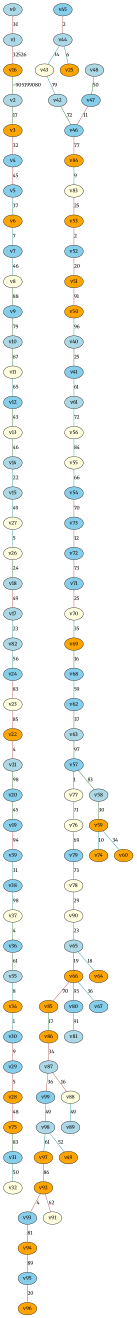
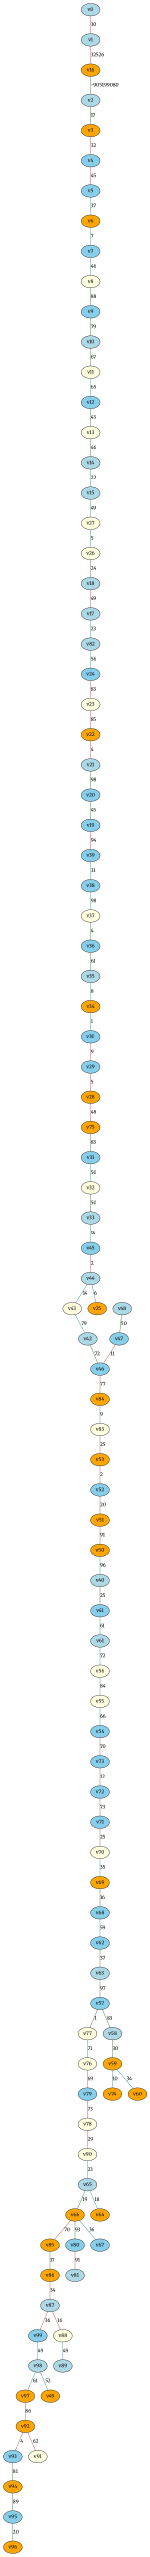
  graph {
    fontname=Merriweather
    node [fillcolor=skyblue fontname=Merriweather style=filled]
    edge [color=teal fontname=Merriweather]
    v0 [fillcolor=lightblue]
    v1 [fillcolor=lightblue]
    v16 [fillcolor=orange]
    v2 [fillcolor=lightblue]
    v3 [fillcolor=orange]
    v4
    v5
    v6 [fillcolor=orange]
    v7
    v8 [fillcolor=lightyellow]
    v9
    v10 [fillcolor=lightblue]
    v11 [fillcolor=lightyellow]
    v12
    v13 [fillcolor=lightyellow]
    v14 [fillcolor=lightblue]
    v15 [fillcolor=lightblue]
    v27 [fillcolor=lightyellow]
    v26 [fillcolor=lightyellow]
    v18 [fillcolor=lightblue]
    v17 [fillcolor=lightblue]
    v82 [fillcolor=lightblue]
    v24
    v23 [fillcolor=lightyellow]
    v22 [fillcolor=orange]
    v21 [fillcolor=lightblue]
    v20
    v19
    v39
    v38
    v37 [fillcolor=lightyellow]
    v36
    v35 [fillcolor=lightblue]
    v34 [fillcolor=orange]
    v30
    v29
    v28 [fillcolor=orange]
    v75 [fillcolor=orange]
    v31
    v32 [fillcolor=lightyellow]
+   v33 [fillcolor=lightblue]
    v45
    v44 [fillcolor=lightblue]
    v43 [fillcolor=lightyellow]
    v25 [fillcolor=orange]
    v42 [fillcolor=lightblue]
    v46
    v48 [fillcolor=lightblue]
    v47
    v84 [fillcolor=orange]
    v83 [fillcolor=lightyellow]
    v53 [fillcolor=orange]
    v52
    v51 [fillcolor=orange]
    v50 [fillcolor=orange]
    v40 [fillcolor=lightblue]
    v41
    v61 [fillcolor=lightblue]
    v56 [fillcolor=lightyellow]
    v55 [fillcolor=lightyellow]
    v54
    v73
    v72
    v71
    v70 [fillcolor=lightyellow]
    v69 [fillcolor=orange]
    v68
    v62
    v63 [fillcolor=lightblue]
    v57
    v77 [fillcolor=lightyellow]
    v58 [fillcolor=lightblue]
    v76 [fillcolor=lightyellow]
    v59 [fillcolor=orange]
    v79
    v78 [fillcolor=lightyellow]
    v90 [fillcolor=lightyellow]
    v65 [fillcolor=lightblue]
    v66 [fillcolor=orange]
    v64 [fillcolor=orange]
    v85 [fillcolor=orange]
    v80
    v67
    v86 [fillcolor=orange]
    v81 [fillcolor=lightblue]
    v87 [fillcolor=lightblue]
    v99
    v88 [fillcolor=lightyellow]
    v98 [fillcolor=lightblue]
    v89 [fillcolor=lightblue]
    v97 [fillcolor=orange]
    v49 [fillcolor=orange]
    v92 [fillcolor=orange]
    v93
    v91 [fillcolor=lightyellow]
    v94 [fillcolor=orange]
    v95
    v96 [fillcolor=orange]
    v74 [fillcolor=orange]
    v60 [fillcolor=orange]
    v0 -- v1 [color=brown label=30]
    v1 -- v16 [color=brown label=32526]
    v16 -- v2 [color=darkgreen label=-905199080]
    v2 -- v3 [color=darkgreen label=17]
    v3 -- v4 [color=brown label=32]
    v4 -- v5 [color=brown label=45]
    v5 -- v6 [label=37]
    v6 -- v7 [label=7]
    v7 -- v8 [label=46]
    v8 -- v9 [color=darkgreen label=88]
    v9 -- v10 [color=darkgreen label=79]
    v10 -- v11 [color=darkgreen label=67]
    v11 -- v12 [label=65]
    v12 -- v13 [color=darkgreen label=43]
    v13 -- v14 [color=darkgreen label=46]
    v14 -- v15 [label=22]
    v15 -- v27 [label=49]
    v27 -- v26 [label=5]
    v26 -- v18 [color=darkgreen label=24]
    v18 -- v17 [color=brown label=49]
    v17 -- v82 [label=23]
    v82 -- v24 [label=56]
    v24 -- v23 [color=brown label=83]
    v23 -- v22 [color=brown label=85]
    v22 -- v21 [color=brown label=4]
    v21 -- v20 [color=darkgreen label=98]
    v20 -- v19 [color=darkgreen label=45]
    v19 -- v39 [color=brown label=94]
    v39 -- v38 [label=31]
    v38 -- v37 [label=98]
    v37 -- v36 [color=darkgreen label=4]
    v36 -- v35 [color=darkgreen label=61]
    v35 -- v34 [label=8]
    v34 -- v30 [label=1]
    v30 -- v29 [color=brown label=9]
    v29 -- v28 [color=brown label=5]
    v28 -- v75 [color=brown label=48]
    v75 -- v31 [color=darkgreen label=83]
    v31 -- v32 [label=50]
+   v32 -- v33 [color=darkgreen label=50]
+   v33 -- v45 [label=14]
    v45 -- v44 [color=brown label=2]
    v44 -- v43 [label=14]
    v44 -- v25 [label=6]
    v43 -- v42 [label=79]
    v42 -- v46 [color=darkgreen label=72]
    v46 -- v84 [color=brown label=77]
    v48 -- v47 [color=darkgreen label=50]
    v47 -- v46 [color=brown label=11]
    v84 -- v83 [label=9]
    v83 -- v53 [color=brown label=25]
    v53 -- v52 [color=brown label=2]
    v52 -- v51 [color=brown label=20]
    v51 -- v50 [color=brown label=91]
    v50 -- v40 [label=96]
    v40 -- v41 [color=darkgreen label=25]
    v41 -- v61 [label=61]
    v61 -- v56 [label=72]
    v56 -- v55 [label=84]
    v55 -- v54 [label=66]
    v54 -- v73 [color=brown label=70]
    v73 -- v72 [color=brown label=12]
    v72 -- v71 [color=brown label=73]
    v71 -- v70 [color=brown label=25]
    v70 -- v69 [label=35]
    v69 -- v68 [color=darkgreen label=16]
    v68 -- v62 [label=59]
    v62 -- v63 [color=darkgreen label=37]
    v63 -- v57 [color=darkgreen label=97]
    v57 -- v77 [color=darkgreen label=1]
    v57 -- v58 [color=darkgreen label=83]
    v77 -- v76 [label=71]
    v58 -- v59 [color=darkgreen label=30]
    v76 -- v79 [color=brown label=69]
    v59 -- v74 [label=10]
    v59 -- v60 [label=34]
    v79 -- v78 [color=brown label=73]
    v78 -- v90 [color=brown label=29]
    v90 -- v65 [label=23]
    v65 -- v66 [color=darkgreen label=19]
    v65 -- v64 [label=18]
    v66 -- v85 [color=brown label=70]
    v66 -- v80 [color=darkgreen label=93]
    v66 -- v67 [label=36]
    v85 -- v86 [color=darkgreen label=17]
    v80 -- v81 [color=brown label=91]
    v86 -- v87 [color=brown label=34]
    v87 -- v99 [color=brown label=36]
    v87 -- v88 [color=brown label=16]
    v99 -- v98 [label=49]
    v88 -- v89 [label=49]
    v98 -- v97 [label=61]
    v98 -- v49 [label=52]
    v97 -- v92 [color=brown label=86]
    v92 -- v93 [color=brown label=4]
    v92 -- v91 [color=brown label=62]
    v93 -- v94 [color=darkgreen label=81]
    v94 -- v95 [color=darkgreen label=89]
    v95 -- v96 [color=darkgreen label=20]
  }
